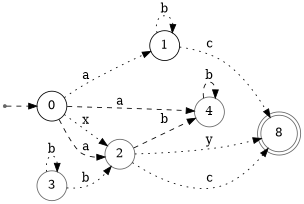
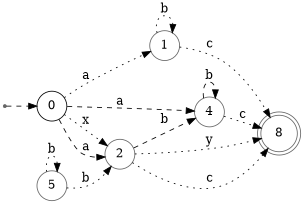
  digraph {
    rankdir=LR
    node [color=gray40 shape=circle]
    edge [style=dotted]
    dummy0 [shape=point]
    0 [color=black]
-   1 [color=black]
+   1
    2
    4
    n6 [label=8 shape=doublecircle]
-   3
+   3 [label=5]
    dummy0 -> 0 [style=dashed]
    0 -> 1 [label=a]
    0 -> 2 [label=a style=dashed]
    0 -> 2 [label=x]
    0 -> 4 [label=a style=dashed]
    1 -> 1 [label=b]
    1 -> n6 [label=c]
    2 -> 4 [label=b style=dashed]
    2 -> n6 [label=c]
    2 -> n6 [label=y]
    4 -> 4 [label=b style=dashed]
+   4 -> n6 [label=c]
    3 -> 2 [label=b]
    3 -> 3 [label=b]
  }
